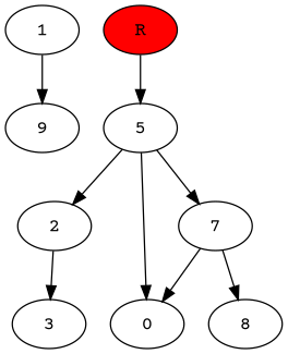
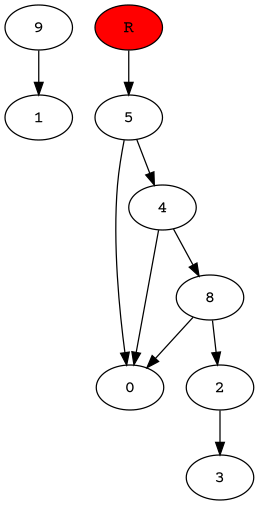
  digraph {
    fontname="Courier Prime"
    node [fontname="Courier Prime"]
    edge [fontname="Courier Prime"]
    1
    9
    2
    3
    n5 [label=0]
-   4 [label=7]
+   4
    8
    5
    R [fillcolor="#ff0000" style=filled]
-   1 -> 9
+   9 -> 1
    2 -> 3
    4 -> n5
    4 -> 8
-   5 -> 2
+   8 -> 2
+   8 -> n5
    5 -> n5
    5 -> 4
    R -> 5
  }
